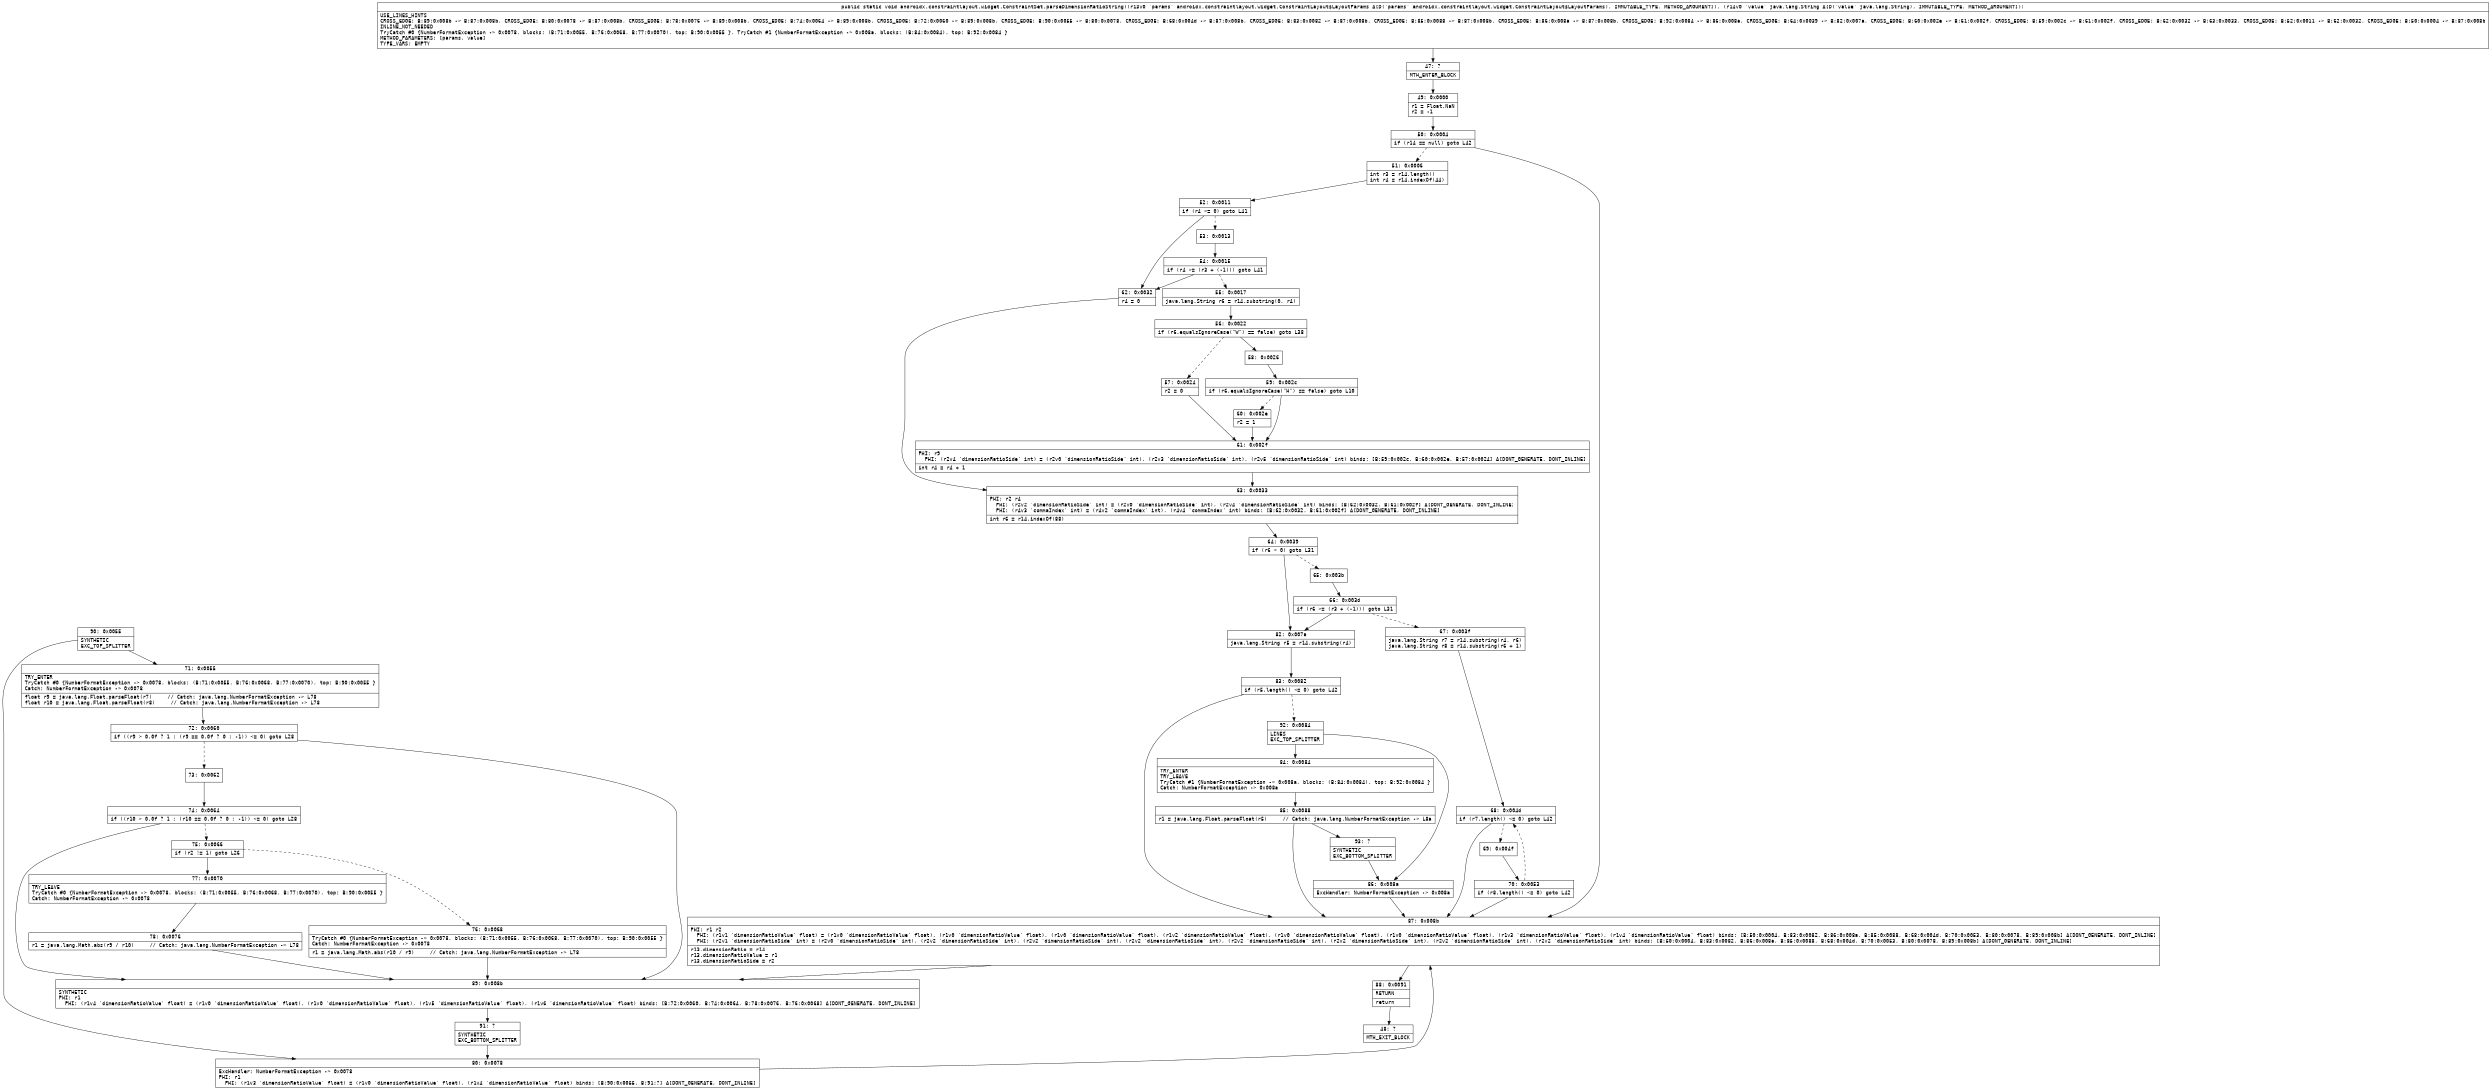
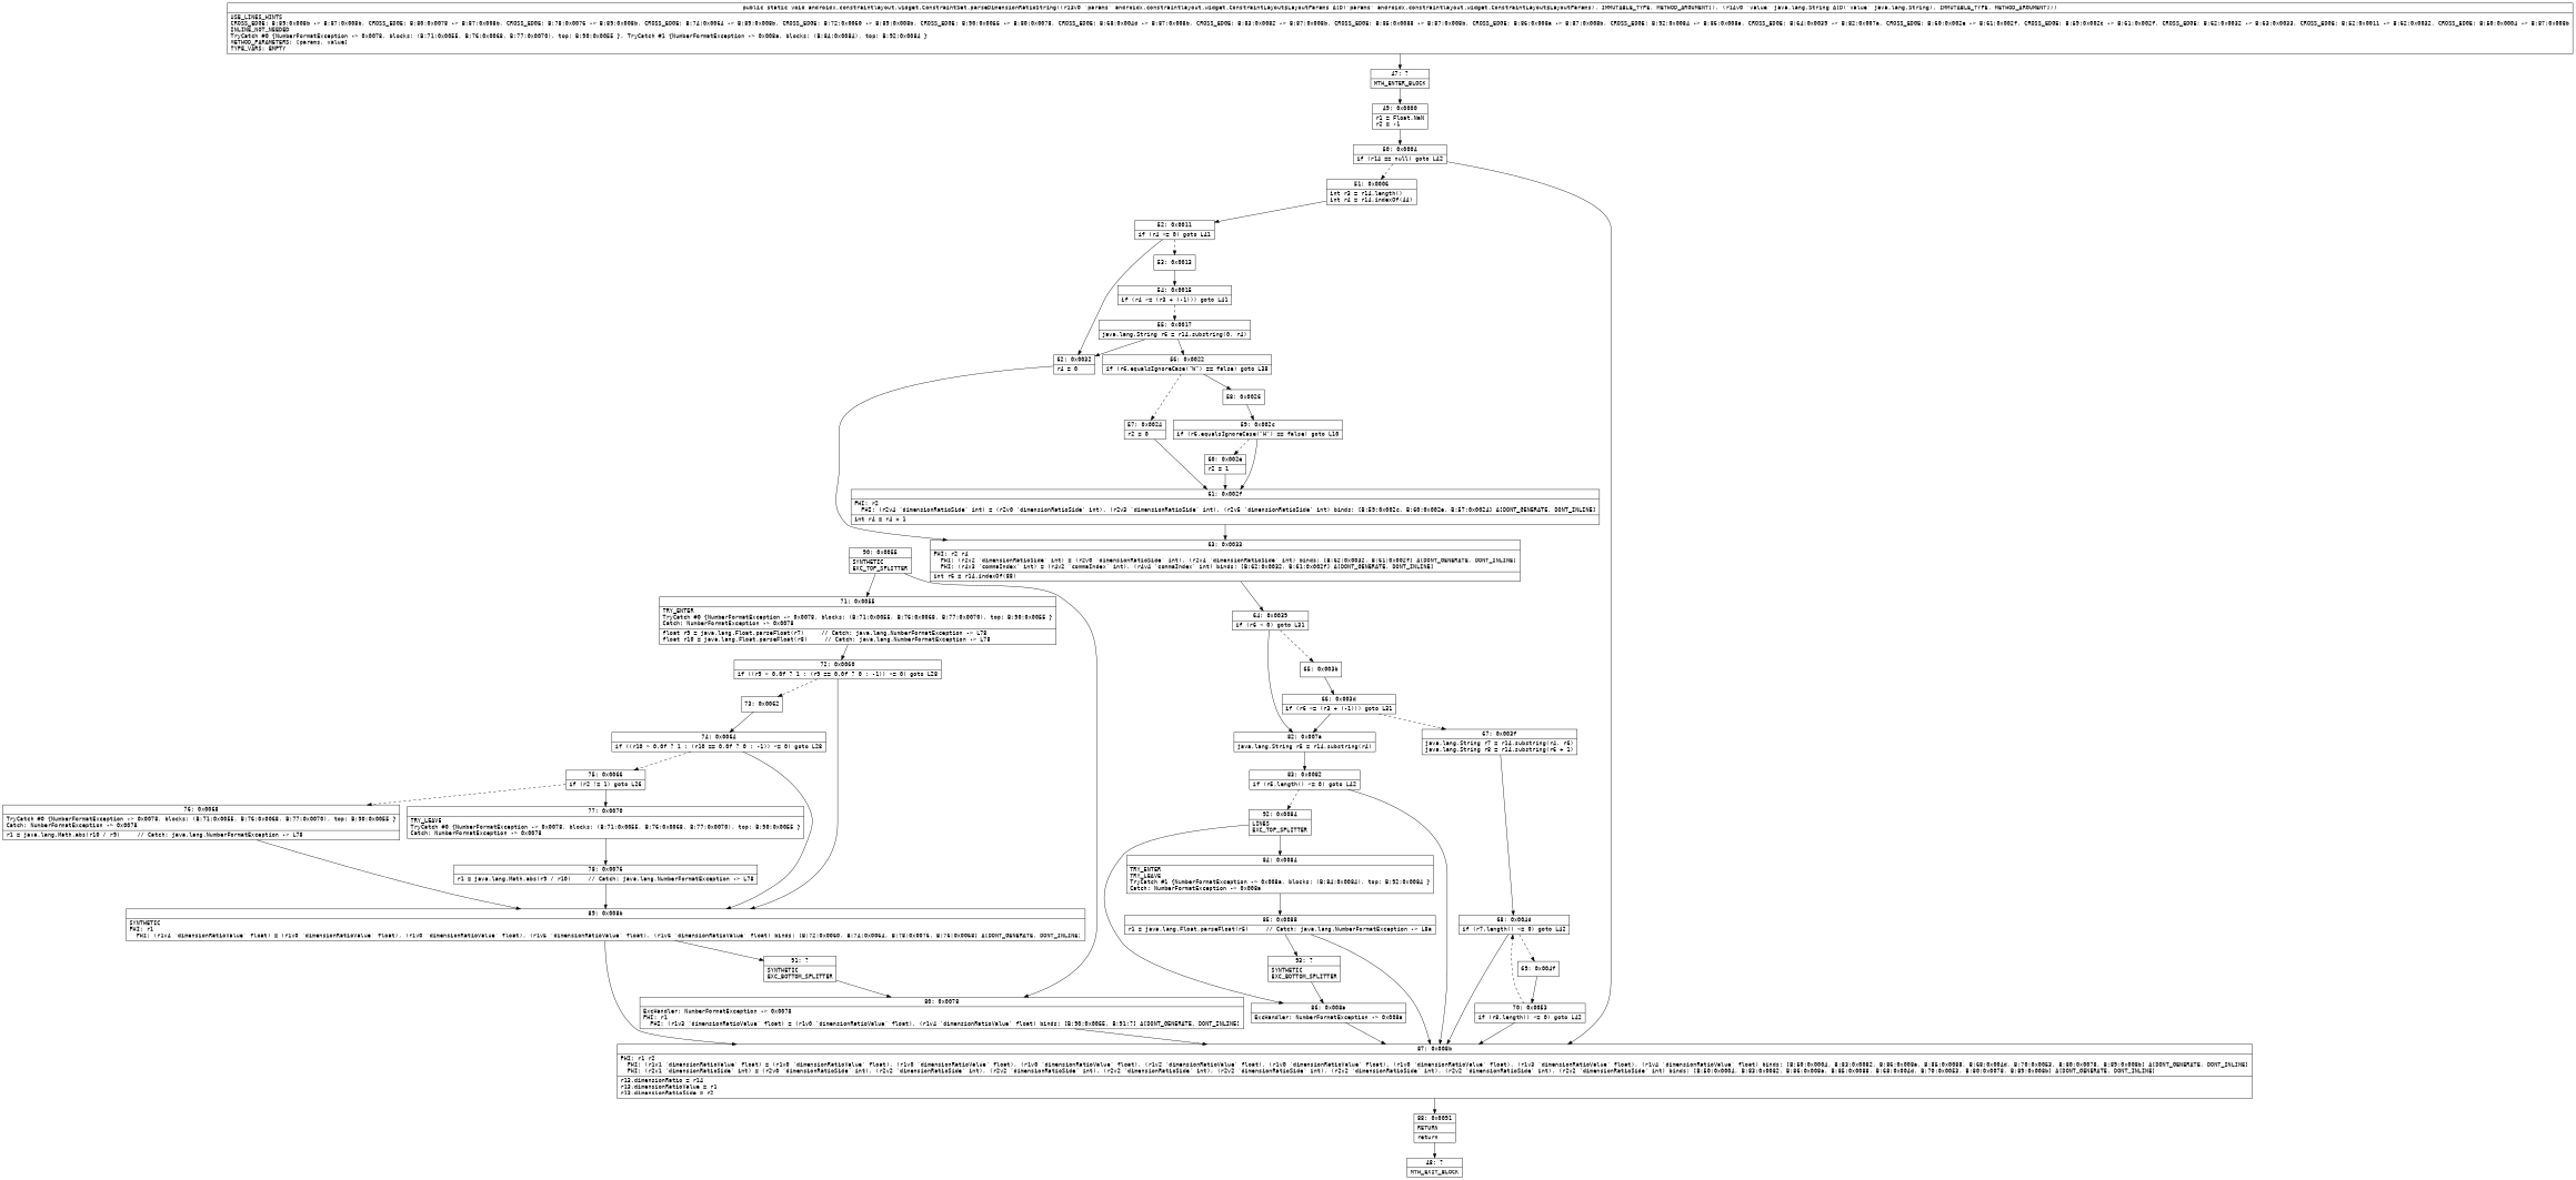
  digraph {
    fontname="DejaVu Sans Mono"
    node [fontname="DejaVu Sans Mono" shape=record]
    edge [fontname="DejaVu Sans Mono"]
    n1 [label="{47\:\ ?|MTH_ENTER_BLOCK\l}"]
    n2 [label="{49\:\ 0x0000|r1 = Float.NaN\lr2 = \-1\l}"]
    n3 [label="{50\:\ 0x0004|if (r14 == null) goto L42\l}"]
    n4 [label="{51\:\ 0x0006|int r3 = r14.length()\lint r4 = r14.indexOf(44)\l}"]
    n5 [label="{87\:\ 0x008b|PHI: r1 r2 \l  PHI: (r1v1 'dimensionRatioValue' float) = (r1v0 'dimensionRatioValue' float), (r1v0 'dimensionRatioValue' float), (r1v0 'dimensionRatioValue' float), (r1v2 'dimensionRatioValue' float), (r1v0 'dimensionRatioValue' float), (r1v0 'dimensionRatioValue' float), (r1v3 'dimensionRatioValue' float), (r1v4 'dimensionRatioValue' float) binds: [B:50:0x0004, B:83:0x0082, B:86:0x008a, B:85:0x0088, B:68:0x004d, B:70:0x0053, B:80:0x0078, B:89:0x008b] A[DONT_GENERATE, DONT_INLINE]\l  PHI: (r2v1 'dimensionRatioSide' int) = (r2v0 'dimensionRatioSide' int), (r2v2 'dimensionRatioSide' int), (r2v2 'dimensionRatioSide' int), (r2v2 'dimensionRatioSide' int), (r2v2 'dimensionRatioSide' int), (r2v2 'dimensionRatioSide' int), (r2v2 'dimensionRatioSide' int), (r2v2 'dimensionRatioSide' int) binds: [B:50:0x0004, B:83:0x0082, B:86:0x008a, B:85:0x0088, B:68:0x004d, B:70:0x0053, B:80:0x0078, B:89:0x008b] A[DONT_GENERATE, DONT_INLINE]\l|r13.dimensionRatio = r14\lr13.dimensionRatioValue = r1\lr13.dimensionRatioSide = r2\l}"]
    n6 [label="{52\:\ 0x0011|if (r4 \<= 0) goto L41\l}"]
    n7 [label="{88\:\ 0x0091|RETURN\l|return\l}"]
    n8 [label="{53\:\ 0x0013}"]
    n9 [label="{62\:\ 0x0032|r4 = 0\l}"]
    n10 [label="{54\:\ 0x0015|if (r4 \>= (r3 + (\-1))) goto L41\l}"]
    n11 [label="{63\:\ 0x0033|PHI: r2 r4 \l  PHI: (r2v2 'dimensionRatioSide' int) = (r2v0 'dimensionRatioSide' int), (r2v4 'dimensionRatioSide' int) binds: [B:62:0x0032, B:61:0x002f] A[DONT_GENERATE, DONT_INLINE]\l  PHI: (r4v3 'commaIndex' int) = (r4v2 'commaIndex' int), (r4v4 'commaIndex' int) binds: [B:62:0x0032, B:61:0x002f] A[DONT_GENERATE, DONT_INLINE]\l|int r6 = r14.indexOf(88)\l}"]
    n12 [label="{55\:\ 0x0017|java.lang.String r6 = r14.substring(0, r4)\l}"]
    n13 [label="{56\:\ 0x0022|if (r6.equalsIgnoreCase(\"W\") == false) goto L38\l}"]
    n14 [label="{57\:\ 0x0024|r2 = 0\l}"]
    n15 [label="{58\:\ 0x0026}"]
-   n16 [label="{61\:\ 0x002f|PHI: r9 \l  PHI: (r2v4 'dimensionRatioSide' int) = (r2v0 'dimensionRatioSide' int), (r2v3 'dimensionRatioSide' int), (r2v5 'dimensionRatioSide' int) binds: [B:59:0x002c, B:60:0x002e, B:57:0x0024] A[DONT_GENERATE, DONT_INLINE]\l|int r4 = r4 + 1\l}"]
+   n16 [label="{61\:\ 0x002f|PHI: r2 \l  PHI: (r2v4 'dimensionRatioSide' int) = (r2v0 'dimensionRatioSide' int), (r2v3 'dimensionRatioSide' int), (r2v5 'dimensionRatioSide' int) binds: [B:59:0x002c, B:60:0x002e, B:57:0x0024] A[DONT_GENERATE, DONT_INLINE]\l|int r4 = r4 + 1\l}"]
    n17 [label="{59\:\ 0x002c|if (r6.equalsIgnoreCase(\"H\") == false) goto L10\l}"]
    n18 [label="{64\:\ 0x0039|if (r6 \< 0) goto L31\l}"]
    n19 [label="{65\:\ 0x003b}"]
    n20 [label="{82\:\ 0x007a|java.lang.String r5 = r14.substring(r4)\l}"]
    n21 [label="{66\:\ 0x003d|if (r6 \>= (r3 + (\-1))) goto L31\l}"]
    n22 [label="{83\:\ 0x0082|if (r5.length() \<= 0) goto L42\l}"]
    n23 [label="{67\:\ 0x003f|java.lang.String r7 = r14.substring(r4, r6)\ljava.lang.String r8 = r14.substring(r6 + 1)\l}"]
    n24 [label="{68\:\ 0x004d|if (r7.length() \<= 0) goto L42\l}"]
    n25 [label="{69\:\ 0x004f}"]
    n26 [label="{70\:\ 0x0053|if (r8.length() \<= 0) goto L42\l}"]
    n27 [label="{90\:\ 0x0055|SYNTHETIC\lEXC_TOP_SPLITTER\l}"]
    n28 [label="{71\:\ 0x0055|TRY_ENTER\lTryCatch #0 \{NumberFormatException \-\> 0x0078, blocks: (B:71:0x0055, B:76:0x0068, B:77:0x0070), top: B:90:0x0055 \}\lCatch: NumberFormatException \-\> 0x0078\l|float r9 = java.lang.Float.parseFloat(r7)     \/\/ Catch: java.lang.NumberFormatException \-\> L78\lfloat r10 = java.lang.Float.parseFloat(r8)     \/\/ Catch: java.lang.NumberFormatException \-\> L78\l}"]
    n29 [label="{80\:\ 0x0078|ExcHandler: NumberFormatException \-\> 0x0078\lPHI: r1 \l  PHI: (r1v3 'dimensionRatioValue' float) = (r1v0 'dimensionRatioValue' float), (r1v4 'dimensionRatioValue' float) binds: [B:90:0x0055, B:91:?] A[DONT_GENERATE, DONT_INLINE]\l}"]
    n30 [label="{72\:\ 0x0060|if ((r9 \> 0.0f ? 1 : (r9 == 0.0f ? 0 : \-1)) \<= 0) goto L28\l}"]
    n31 [label="{73\:\ 0x0062}"]
    n32 [label="{89\:\ 0x008b|SYNTHETIC\lPHI: r1 \l  PHI: (r1v4 'dimensionRatioValue' float) = (r1v0 'dimensionRatioValue' float), (r1v0 'dimensionRatioValue' float), (r1v5 'dimensionRatioValue' float), (r1v6 'dimensionRatioValue' float) binds: [B:72:0x0060, B:74:0x0064, B:78:0x0076, B:76:0x0068] A[DONT_GENERATE, DONT_INLINE]\l}"]
    n33 [label="{74\:\ 0x0064|if ((r10 \> 0.0f ? 1 : (r10 == 0.0f ? 0 : \-1)) \<= 0) goto L28\l}"]
    n34 [label="{91\:\ ?|SYNTHETIC\lEXC_BOTTOM_SPLITTER\l}"]
    n35 [label="{75\:\ 0x0066|if (r2 != 1) goto L26\l}"]
    n36 [label="{76\:\ 0x0068|TryCatch #0 \{NumberFormatException \-\> 0x0078, blocks: (B:71:0x0055, B:76:0x0068, B:77:0x0070), top: B:90:0x0055 \}\lCatch: NumberFormatException \-\> 0x0078\l|r1 = java.lang.Math.abs(r10 \/ r9)     \/\/ Catch: java.lang.NumberFormatException \-\> L78\l}"]
    n37 [label="{77\:\ 0x0070|TRY_LEAVE\lTryCatch #0 \{NumberFormatException \-\> 0x0078, blocks: (B:71:0x0055, B:76:0x0068, B:77:0x0070), top: B:90:0x0055 \}\lCatch: NumberFormatException \-\> 0x0078\l}"]
    n38 [label="{78\:\ 0x0076|r1 = java.lang.Math.abs(r9 \/ r10)     \/\/ Catch: java.lang.NumberFormatException \-\> L78\l}"]
    n39 [label="{92\:\ 0x0084|LINES\lEXC_TOP_SPLITTER\l}"]
    n40 [label="{84\:\ 0x0084|TRY_ENTER\lTRY_LEAVE\lTryCatch #1 \{NumberFormatException \-\> 0x008a, blocks: (B:84:0x0084), top: B:92:0x0084 \}\lCatch: NumberFormatException \-\> 0x008a\l}"]
    n41 [label="{86\:\ 0x008a|ExcHandler: NumberFormatException \-\> 0x008a\l}"]
    n42 [label="{85\:\ 0x0088|r1 = java.lang.Float.parseFloat(r5)     \/\/ Catch: java.lang.NumberFormatException \-\> L8a\l}"]
    n43 [label="{93\:\ ?|SYNTHETIC\lEXC_BOTTOM_SPLITTER\l}"]
    n44 [label="{60\:\ 0x002e|r2 = 1\l}"]
    n45 [label="{48\:\ ?|MTH_EXIT_BLOCK\l}"]
    n46 [label="{public static void androidx.constraintlayout.widget.ConstraintSet.parseDimensionRatioString((r13v0 'params' androidx.constraintlayout.widget.ConstraintLayout$LayoutParams A[D('params' androidx.constraintlayout.widget.ConstraintLayout$LayoutParams), IMMUTABLE_TYPE, METHOD_ARGUMENT]), (r14v0 'value' java.lang.String A[D('value' java.lang.String), IMMUTABLE_TYPE, METHOD_ARGUMENT]))  | USE_LINES_HINTS\lCROSS_EDGE: B:89:0x008b \-\> B:87:0x008b, CROSS_EDGE: B:80:0x0078 \-\> B:87:0x008b, CROSS_EDGE: B:78:0x0076 \-\> B:89:0x008b, CROSS_EDGE: B:74:0x0064 \-\> B:89:0x008b, CROSS_EDGE: B:72:0x0060 \-\> B:89:0x008b, CROSS_EDGE: B:90:0x0055 \-\> B:80:0x0078, CROSS_EDGE: B:68:0x004d \-\> B:87:0x008b, CROSS_EDGE: B:83:0x0082 \-\> B:87:0x008b, CROSS_EDGE: B:85:0x0088 \-\> B:87:0x008b, CROSS_EDGE: B:86:0x008a \-\> B:87:0x008b, CROSS_EDGE: B:92:0x0084 \-\> B:86:0x008a, CROSS_EDGE: B:64:0x0039 \-\> B:82:0x007a, CROSS_EDGE: B:60:0x002e \-\> B:61:0x002f, CROSS_EDGE: B:59:0x002c \-\> B:61:0x002f, CROSS_EDGE: B:62:0x0032 \-\> B:63:0x0033, CROSS_EDGE: B:52:0x0011 \-\> B:62:0x0032, CROSS_EDGE: B:50:0x0004 \-\> B:87:0x008b\lINLINE_NOT_NEEDED\lTryCatch #0 \{NumberFormatException \-\> 0x0078, blocks: (B:71:0x0055, B:76:0x0068, B:77:0x0070), top: B:90:0x0055 \}, TryCatch #1 \{NumberFormatException \-\> 0x008a, blocks: (B:84:0x0084), top: B:92:0x0084 \}\lMETHOD_PARAMETERS: [params, value]\lTYPE_VARS: EMPTY\l}"]
    n1 -> n2
    n2 -> n3
    n3 -> n4 [style=dashed]
    n3 -> n5
    n4 -> n6
    n5 -> n7
    n6 -> n8 [style=dashed]
    n6 -> n9
    n7 -> n45
    n8 -> n10
    n9 -> n11
-   n10 -> n9
+   n12 -> n9
    n10 -> n12 [style=dashed]
    n11 -> n18
    n12 -> n13
    n13 -> n14 [style=dashed]
    n13 -> n15
    n14 -> n16
    n15 -> n17
    n16 -> n11
    n17 -> n16
    n17 -> n44 [style=dashed]
    n18 -> n19 [style=dashed]
    n18 -> n20
    n19 -> n21
    n20 -> n22
    n21 -> n20
    n21 -> n23 [style=dashed]
    n22 -> n5
    n22 -> n39 [style=dashed]
    n23 -> n24
    n24 -> n5
    n24 -> n25 [style=dashed]
    n25 -> n26
    n26 -> n5
    n26 -> n24 [style=dashed]
    n27 -> n28
    n27 -> n29
    n28 -> n30
    n29 -> n5
    n30 -> n31 [style=dashed]
    n30 -> n32
    n31 -> n33
-   n5 -> n32
+   n32 -> n5
    n32 -> n34
    n33 -> n32
    n33 -> n35 [style=dashed]
    n34 -> n29
    n35 -> n36 [style=dashed]
    n35 -> n37
    n36 -> n32
    n37 -> n38
    n38 -> n32
    n39 -> n40
    n39 -> n41
    n40 -> n42
    n41 -> n5
    n42 -> n5
    n42 -> n43
    n43 -> n41
    n44 -> n16
    n46 -> n1
  }
